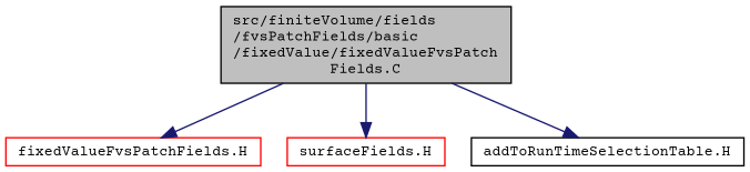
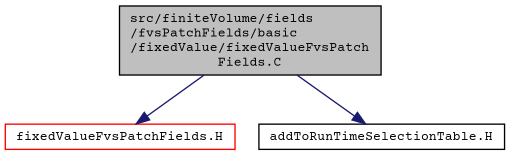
  digraph {
    fontname="Courier Prime"
    node [color=black fontname="Courier Prime" fontsize=10 shape=record]
    edge [color=midnightblue fontname="Courier Prime" fontsize=10 labelfontname=Helvetica labelfontsize=10 style=solid]
    n1 [fillcolor=grey75 fontcolor=black height=0.2 label="src/finiteVolume/fields\l/fvsPatchFields/basic\l/fixedValue/fixedValueFvsPatch\lFields.C" style=filled width=0.4]
    n2 [color=red height=0.2 label="fixedValueFvsPatchFields.H" width=0.4]
-   n3 [color=red height=0.2 label="surfaceFields.H" width=0.4]
    n4 [height=0.2 label="addToRunTimeSelectionTable.H" width=0.4]
    n1 -> n2
-   n1 -> n3
    n1 -> n4
  }
